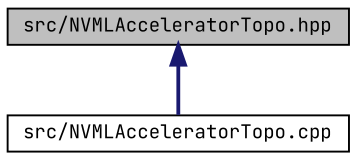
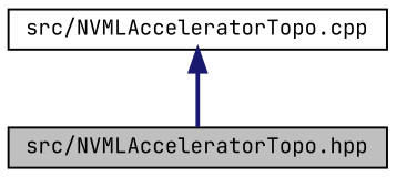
  digraph {
    fontname="JetBrains Mono"
    node [color=black fontname="JetBrains Mono" fontsize=10 shape=record style=filled]
    n1 [fillcolor=grey75 fontcolor=black height=0.2 label="src/NVMLAcceleratorTopo.hpp" width=0.4]
    n2 [fillcolor=white height=0.2 label="src/NVMLAcceleratorTopo.cpp" width=0.4]
-   n1 -> n2 [color=midnightblue dir=back fontname="JetBrains Mono" fontsize=10 labelfontname=Helvetica labelfontsize=10 style=bold]
+   n2 -> n1 [color=midnightblue dir=back fontname="JetBrains Mono" fontsize=10 labelfontname=Helvetica labelfontsize=10 style=bold]
  }
